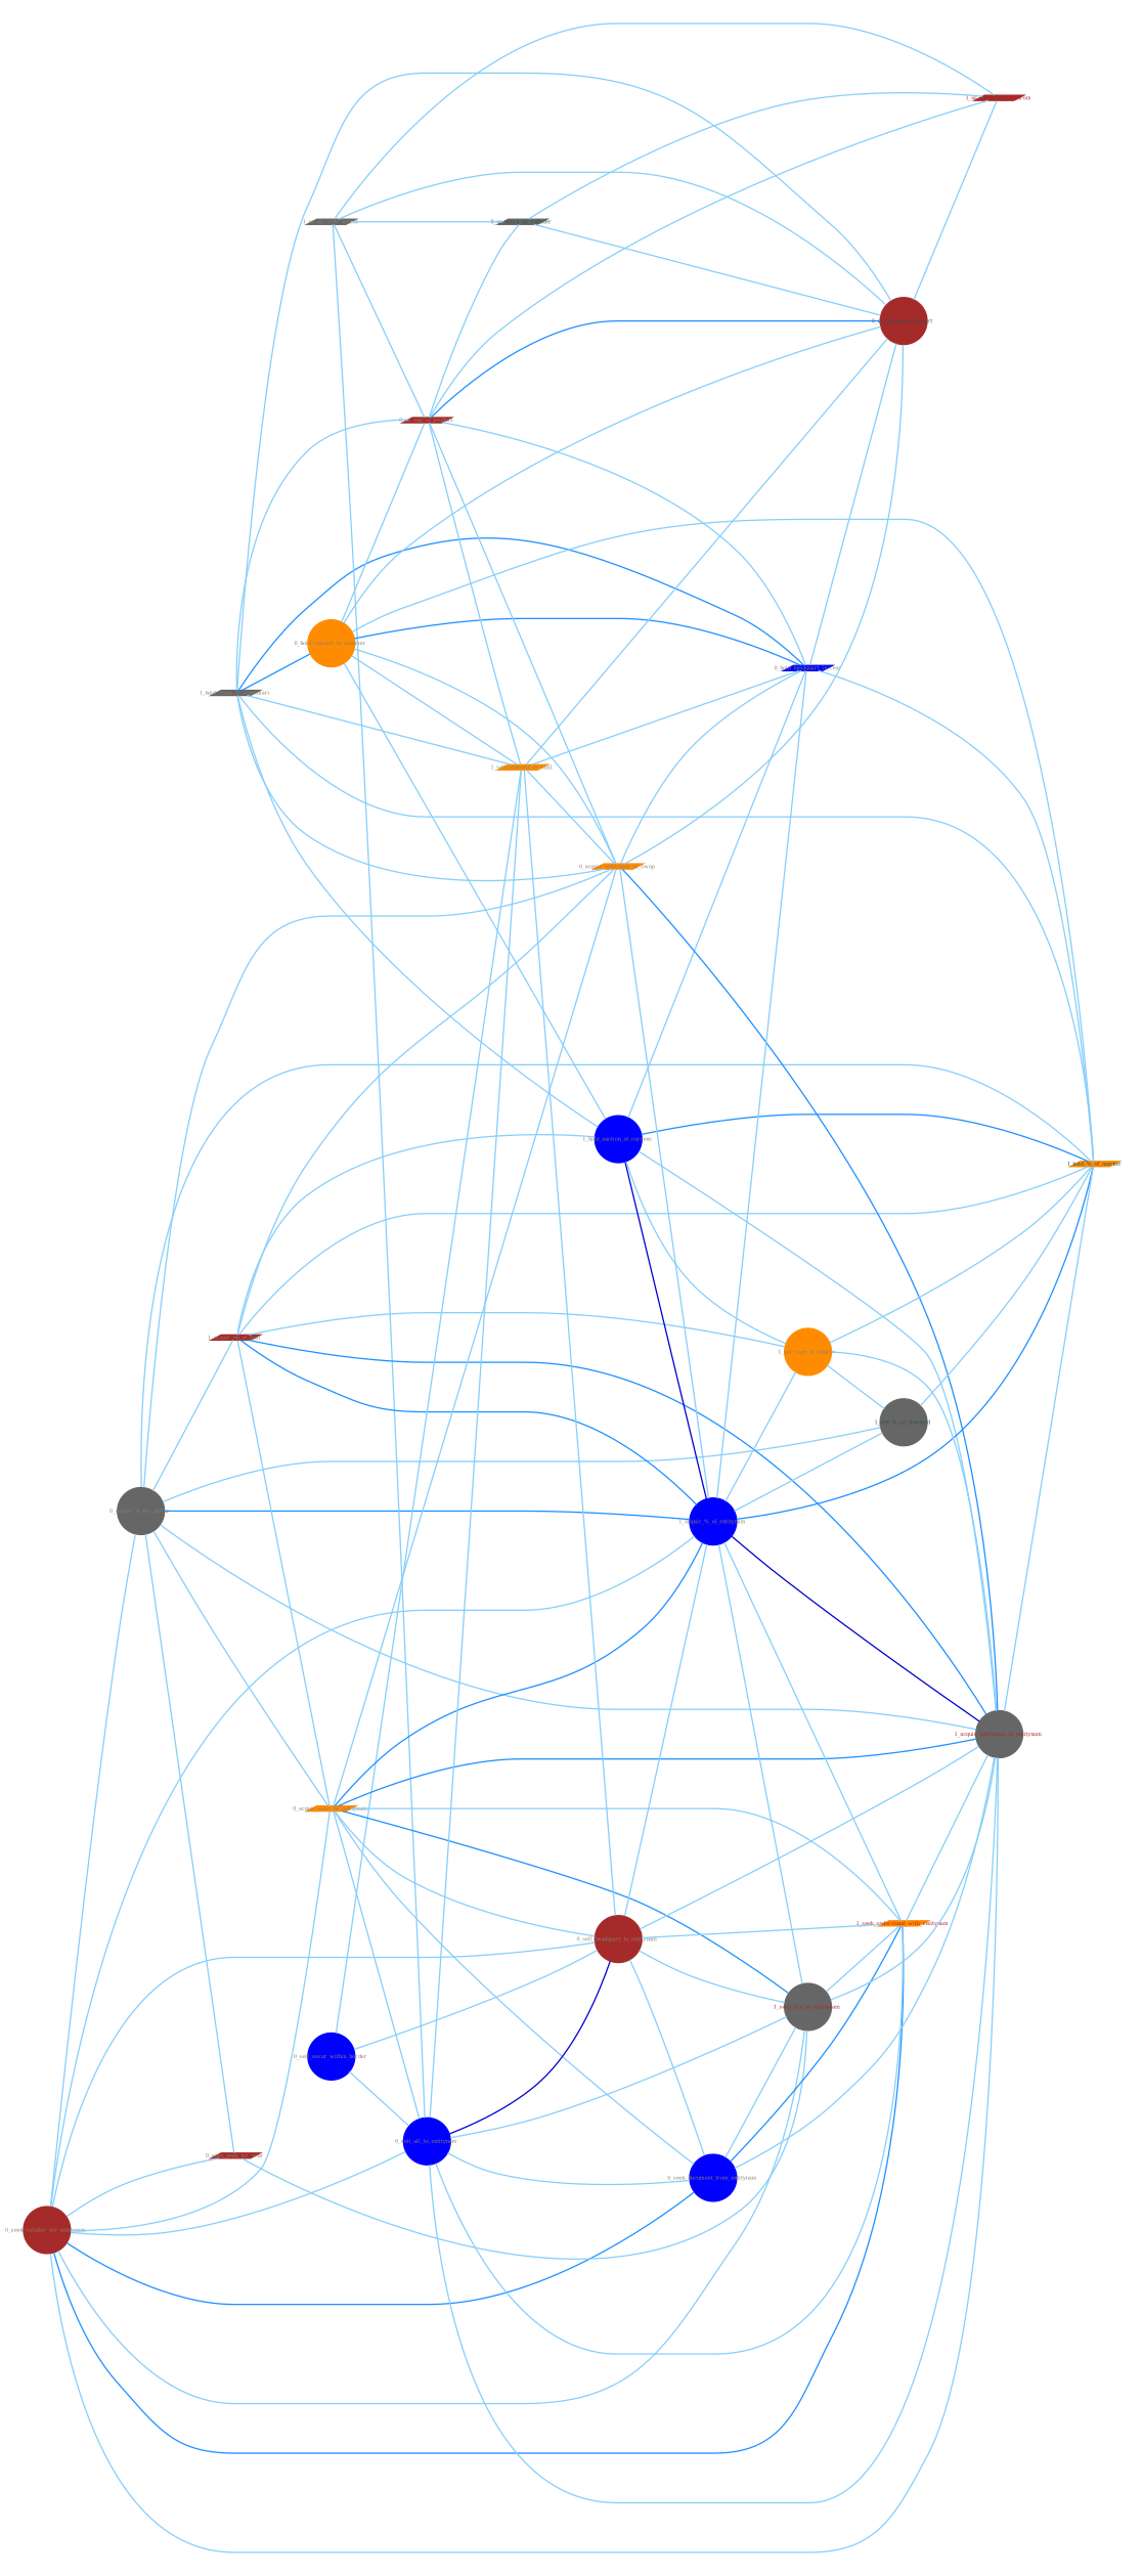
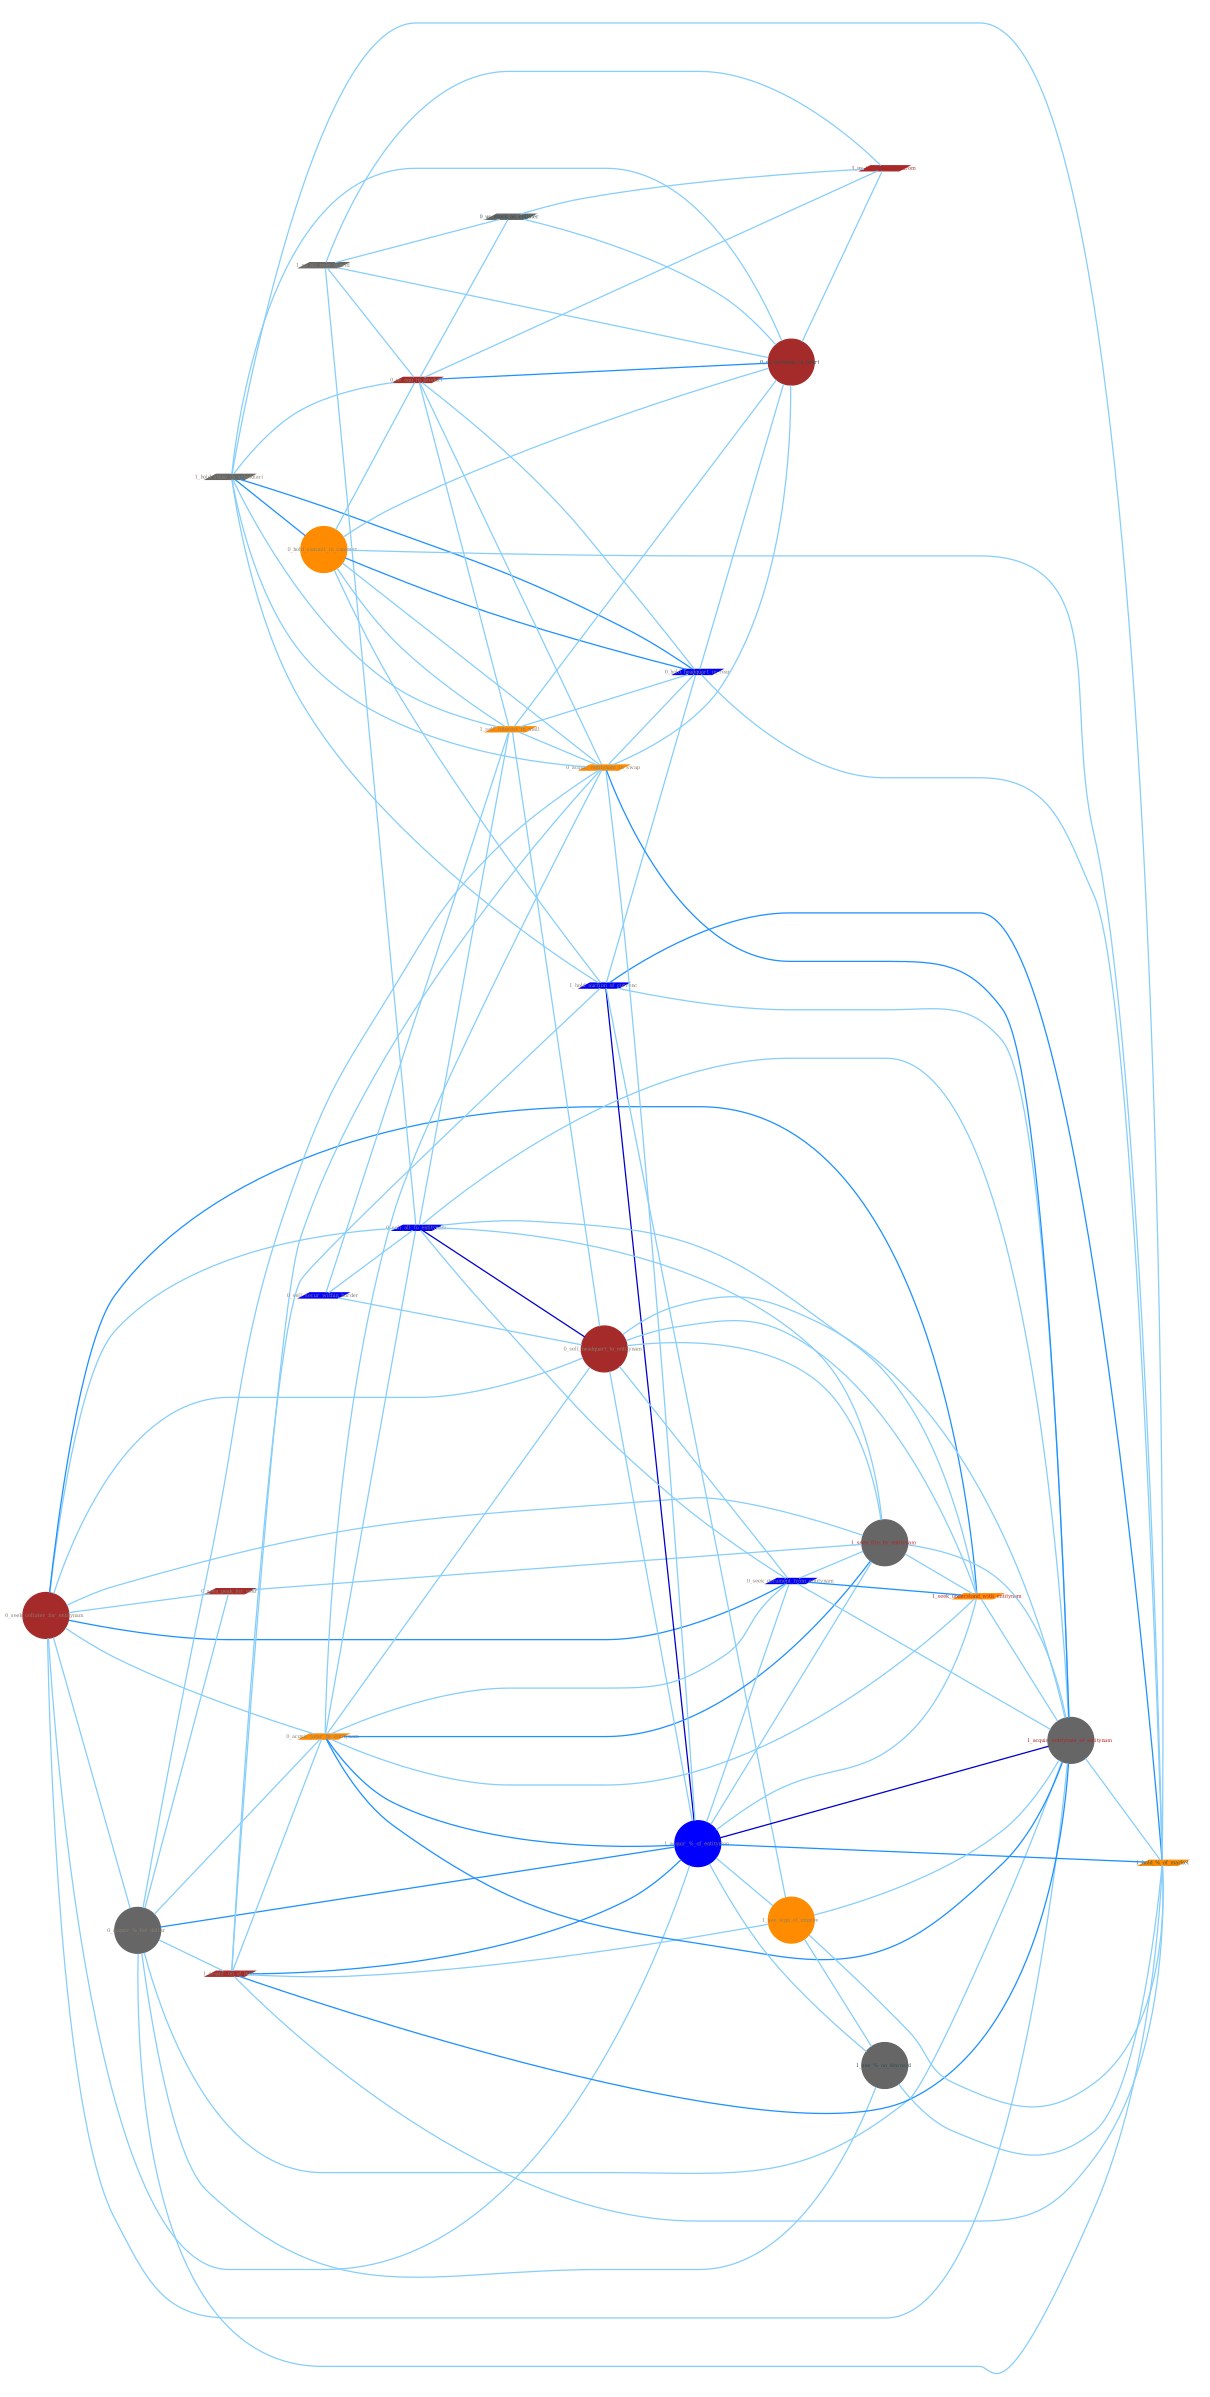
  graph {
    rankdir=LR
    node [color=brown fixedsize=true fontcolor="#8b7d6b" fontsize=4 shape=circle style=filled]
    edge [color="#87cefa" w=1]
    "0_seek_collater_for_entitynam " [height=.06 width=.5]
    "1_hold_stake_in_subsidiari " [color=gray40 height=.06 shape=parallelogram width=.5]
    "0_acquir_%_for_dollar " [color=gray40 height=.06 width=.5]
    "1_us_all_over_world " [color=gray40 height=.06 shape=parallelogram width=.5]
    "0_hold_summit_in_summer " [color=darkorange height=.06 width=.5]
    "0_us_egg_in_product " [height=.06 shape=parallelogram width=.5]
    "1_acquir_on_of_busi " [height=.06 shape=parallelogram width=.5]
    "0_seen_peak_for_year " [height=.06 shape=parallelogram width=.5]
-   "1_hold_auction_of_currenc " [color=blue height=.06 width=.5]
-   "0_sell_secur_within_border " [color=blue height=.06 width=.5]
+   "1_hold_auction_of_currenc " [color=blue height=.06 shape=parallelogram width=.5]
+   "0_sell_secur_within_border " [color=blue height=.06 shape=parallelogram width=.5]
    "0_acquir_year_by_entitynam " [color=darkorange height=.06 shape=parallelogram width=.5]
-   "0_sell_all_to_entitynam " [color=blue height=.06 width=.5]
+   "0_sell_all_to_entitynam " [color=blue height=.06 shape=parallelogram width=.5]
    "1_sell_interest_in_mall " [color=darkorange height=.06 shape=parallelogram width=.5]
    "0_acquir_entitynam_in_swap " [color=darkorange height=.06 shape=parallelogram width=.5]
    n15 [color=blue height=.06 label="0_hold_headquart_in_rear" shape=parallelogram width=.5]
    "0_sell_headquart_to_entitynam " [height=.06 width=.5]
    "1_acquir_%_of_entitynam " [color=blue height=.06 width=.5]
    "1_see_sign_of_improv " [color=darkorange height=.06 width=.5]
-   "0_seek_document_from_entitynam " [color=blue height=.06 width=.5]
+   "0_seek_document_from_entitynam " [color=blue height=.06 shape=parallelogram width=.5]
    "1_seen_file_by_entitynam " [color=gray40 fontcolor="#b22222" height=.06 width=.5]
    "1_seek_understand_with_entitynam " [color=darkorange fontcolor="#b22222" height=.06 shape=parallelogram width=.5]
    "1_acquir_entitynam_of_entitynam " [color=gray40 fontcolor="#b22222" height=.06 width=.5]
    "1_us_term_like_syndrom " [fontcolor="#b22222" height=.06 shape=parallelogram width=.5]
    "0_us_techniqu_in_heart " [fontcolor="#2f4f4f" height=.06 width=.5]
    "1_hold_%_of_market " [color=darkorange fontcolor="#2f4f4f" height=.06 shape=parallelogram width=.5]
    "1_see_%_on_downsid " [color=gray40 fontcolor="#2f4f4f" height=.06 width=.5]
    "0_us_stock_as_collater " [color=gray40 fontcolor="#2f4f4f" height=.06 shape=parallelogram width=.5]
    subgraph sub_1 {
      "0_seek_collater_for_entitynam "
      "1_hold_stake_in_subsidiari "
      "0_acquir_%_for_dollar "
      "1_us_all_over_world "
      "0_hold_summit_in_summer "
      "0_us_egg_in_product "
      "1_acquir_on_of_busi "
      "0_seen_peak_for_year "
      "1_hold_auction_of_currenc "
      "0_sell_secur_within_border "
      "0_acquir_year_by_entitynam "
      "0_sell_all_to_entitynam "
      "1_sell_interest_in_mall "
      "0_acquir_entitynam_in_swap "
      n15
      "0_sell_headquart_to_entitynam "
      "1_acquir_%_of_entitynam "
      "1_see_sign_of_improv "
      "0_seek_document_from_entitynam "
    }
    subgraph sub_2 {
      "1_seen_file_by_entitynam "
      "1_seek_understand_with_entitynam "
      "1_acquir_entitynam_of_entitynam "
      "1_us_term_like_syndrom "
    }
    "0_seek_collater_for_entitynam " -- "0_acquir_%_for_dollar "
    "0_seek_collater_for_entitynam " -- "0_seen_peak_for_year "
    "0_seek_collater_for_entitynam " -- "0_acquir_year_by_entitynam "
    "0_seek_collater_for_entitynam " -- "0_sell_all_to_entitynam "
    "0_seek_collater_for_entitynam " -- "0_sell_headquart_to_entitynam "
    "0_seek_collater_for_entitynam " -- "1_acquir_%_of_entitynam "
    "0_seek_collater_for_entitynam " -- "0_seek_document_from_entitynam " [color="#1e90ff" w=2]
    "0_seek_collater_for_entitynam " -- "1_seen_file_by_entitynam "
    "0_seek_collater_for_entitynam " -- "1_seek_understand_with_entitynam " [color="#1e90ff" w=2]
    "0_seek_collater_for_entitynam " -- "1_acquir_entitynam_of_entitynam "
    "1_hold_stake_in_subsidiari " -- "0_hold_summit_in_summer " [color="#1e90ff" w=2]
    "1_hold_stake_in_subsidiari " -- "0_us_egg_in_product "
    "1_hold_stake_in_subsidiari " -- "1_hold_auction_of_currenc "
    "1_hold_stake_in_subsidiari " -- "1_sell_interest_in_mall "
    "1_hold_stake_in_subsidiari " -- "0_acquir_entitynam_in_swap "
    "1_hold_stake_in_subsidiari " -- n15 [color="#1e90ff" w=2]
    "1_hold_stake_in_subsidiari " -- "0_us_techniqu_in_heart "
    "1_hold_stake_in_subsidiari " -- "1_hold_%_of_market "
    "0_acquir_%_for_dollar " -- "1_acquir_on_of_busi "
    "0_acquir_%_for_dollar " -- "0_seen_peak_for_year "
    "0_acquir_%_for_dollar " -- "0_acquir_year_by_entitynam "
    "0_acquir_%_for_dollar " -- "0_acquir_entitynam_in_swap "
    "0_acquir_%_for_dollar " -- "1_acquir_%_of_entitynam " [color="#1e90ff" w=2]
    "0_acquir_%_for_dollar " -- "1_acquir_entitynam_of_entitynam "
    "0_acquir_%_for_dollar " -- "1_hold_%_of_market "
    "0_acquir_%_for_dollar " -- "1_see_%_on_downsid "
    "1_us_all_over_world " -- "0_us_egg_in_product "
    "1_us_all_over_world " -- "0_sell_all_to_entitynam "
    "1_us_all_over_world " -- "1_us_term_like_syndrom "
    "1_us_all_over_world " -- "0_us_techniqu_in_heart "
    "1_us_all_over_world " -- "0_us_stock_as_collater "
    "0_hold_summit_in_summer " -- "0_us_egg_in_product "
    "0_hold_summit_in_summer " -- "1_hold_auction_of_currenc "
    "0_hold_summit_in_summer " -- "1_sell_interest_in_mall "
    "0_hold_summit_in_summer " -- "0_acquir_entitynam_in_swap "
    "0_hold_summit_in_summer " -- n15 [color="#1e90ff" w=2]
    "0_hold_summit_in_summer " -- "0_us_techniqu_in_heart "
    "0_hold_summit_in_summer " -- "1_hold_%_of_market "
    "0_us_egg_in_product " -- "1_sell_interest_in_mall "
    "0_us_egg_in_product " -- "0_acquir_entitynam_in_swap "
    "0_us_egg_in_product " -- n15
    "0_us_egg_in_product " -- "1_us_term_like_syndrom "
    "0_us_egg_in_product " -- "0_us_techniqu_in_heart " [color="#1e90ff" w=2]
    "0_us_egg_in_product " -- "0_us_stock_as_collater "
    "1_acquir_on_of_busi " -- "1_hold_auction_of_currenc "
    "1_acquir_on_of_busi " -- "0_acquir_year_by_entitynam "
    "1_acquir_on_of_busi " -- "0_acquir_entitynam_in_swap "
    "1_acquir_on_of_busi " -- "1_acquir_%_of_entitynam " [color="#1e90ff" w=2]
    "1_acquir_on_of_busi " -- "1_see_sign_of_improv "
    "1_acquir_on_of_busi " -- "1_acquir_entitynam_of_entitynam " [color="#1e90ff" w=2]
    "1_acquir_on_of_busi " -- "1_hold_%_of_market "
    "0_seen_peak_for_year " -- "1_seen_file_by_entitynam "
    "1_hold_auction_of_currenc " -- n15
    "1_hold_auction_of_currenc " -- "1_acquir_%_of_entitynam " [color="#0000cd"]
    "1_hold_auction_of_currenc " -- "1_see_sign_of_improv "
    "1_hold_auction_of_currenc " -- "1_acquir_entitynam_of_entitynam "
    "1_hold_auction_of_currenc " -- "1_hold_%_of_market " [color="#1e90ff" w=2]
    "0_sell_secur_within_border " -- "0_sell_all_to_entitynam "
    "0_sell_secur_within_border " -- "1_sell_interest_in_mall "
    "0_sell_secur_within_border " -- "0_sell_headquart_to_entitynam "
    "0_acquir_year_by_entitynam " -- "0_sell_all_to_entitynam "
    "0_acquir_year_by_entitynam " -- "0_acquir_entitynam_in_swap "
    "0_acquir_year_by_entitynam " -- "0_sell_headquart_to_entitynam "
    "0_acquir_year_by_entitynam " -- "1_acquir_%_of_entitynam " [color="#1e90ff" w=2]
    "0_acquir_year_by_entitynam " -- "0_seek_document_from_entitynam "
    "0_acquir_year_by_entitynam " -- "1_seen_file_by_entitynam " [color="#1e90ff" w=2]
    "0_acquir_year_by_entitynam " -- "1_seek_understand_with_entitynam "
    "0_acquir_year_by_entitynam " -- "1_acquir_entitynam_of_entitynam " [color="#1e90ff" w=2]
    "0_sell_all_to_entitynam " -- "1_sell_interest_in_mall "
    "0_sell_all_to_entitynam " -- "0_sell_headquart_to_entitynam " [color="#0000cd" w=3]
    "0_sell_all_to_entitynam " -- "0_seek_document_from_entitynam "
    "0_sell_all_to_entitynam " -- "1_seen_file_by_entitynam "
    "0_sell_all_to_entitynam " -- "1_seek_understand_with_entitynam "
    "0_sell_all_to_entitynam " -- "1_acquir_entitynam_of_entitynam "
    "1_sell_interest_in_mall " -- "0_acquir_entitynam_in_swap "
    "1_sell_interest_in_mall " -- n15
    "1_sell_interest_in_mall " -- "0_sell_headquart_to_entitynam "
    "1_sell_interest_in_mall " -- "0_us_techniqu_in_heart "
    "0_acquir_entitynam_in_swap " -- n15
    "0_acquir_entitynam_in_swap " -- "1_acquir_%_of_entitynam "
    "0_acquir_entitynam_in_swap " -- "1_acquir_entitynam_of_entitynam " [color="#1e90ff" w=2]
    "0_acquir_entitynam_in_swap " -- "0_us_techniqu_in_heart "
    n15 -- "0_us_techniqu_in_heart "
    n15 -- "1_hold_%_of_market "
    "0_sell_headquart_to_entitynam " -- "1_acquir_%_of_entitynam "
    "0_sell_headquart_to_entitynam " -- "0_seek_document_from_entitynam "
    "0_sell_headquart_to_entitynam " -- "1_seen_file_by_entitynam "
    "0_sell_headquart_to_entitynam " -- "1_seek_understand_with_entitynam "
    "0_sell_headquart_to_entitynam " -- "1_acquir_entitynam_of_entitynam "
    "1_acquir_%_of_entitynam " -- "1_see_sign_of_improv "
-   "1_acquir_%_of_entitynam " -- n15
+   "1_acquir_%_of_entitynam " -- "0_seek_document_from_entitynam "
    "1_acquir_%_of_entitynam " -- "1_seen_file_by_entitynam "
    "1_acquir_%_of_entitynam " -- "1_seek_understand_with_entitynam "
    "1_acquir_%_of_entitynam " -- "1_acquir_entitynam_of_entitynam " [color="#0000cd" w=3]
    "1_acquir_%_of_entitynam " -- "1_hold_%_of_market " [color="#1e90ff" w=2]
    "1_acquir_%_of_entitynam " -- "1_see_%_on_downsid "
    "1_see_sign_of_improv " -- "1_acquir_entitynam_of_entitynam "
    "1_see_sign_of_improv " -- "1_hold_%_of_market "
    "1_see_sign_of_improv " -- "1_see_%_on_downsid "
    "0_seek_document_from_entitynam " -- "1_seen_file_by_entitynam "
    "0_seek_document_from_entitynam " -- "1_seek_understand_with_entitynam " [color="#1e90ff" w=2]
    "0_seek_document_from_entitynam " -- "1_acquir_entitynam_of_entitynam "
    "1_seen_file_by_entitynam " -- "1_seek_understand_with_entitynam "
    "1_seen_file_by_entitynam " -- "1_acquir_entitynam_of_entitynam "
    "1_seek_understand_with_entitynam " -- "1_acquir_entitynam_of_entitynam "
    "1_acquir_entitynam_of_entitynam " -- "1_hold_%_of_market "
    "0_us_techniqu_in_heart " -- "1_us_term_like_syndrom "
    "1_see_%_on_downsid " -- "1_hold_%_of_market "
    "0_us_stock_as_collater " -- "1_us_term_like_syndrom "
    "0_us_stock_as_collater " -- "0_us_techniqu_in_heart "
  }
